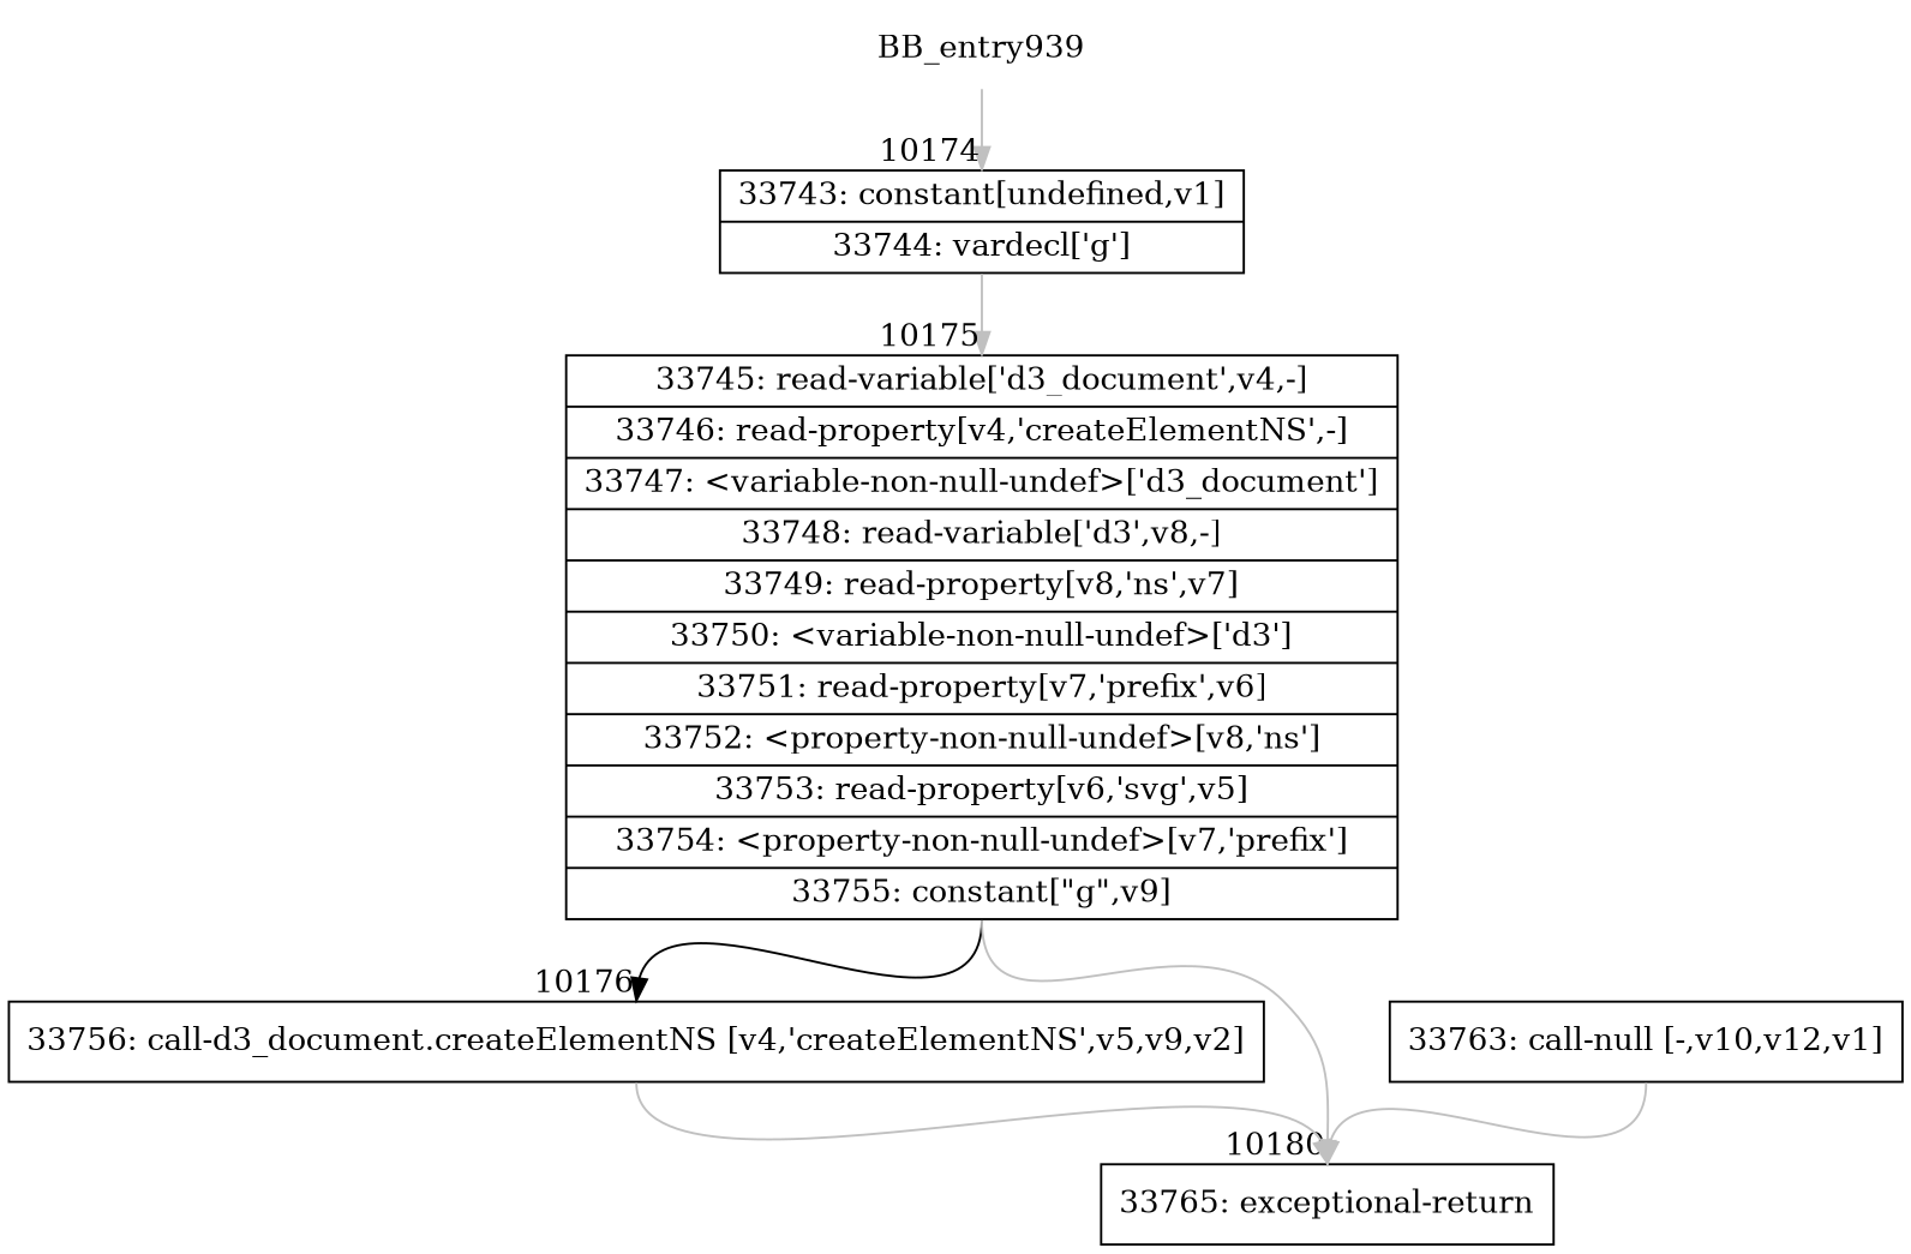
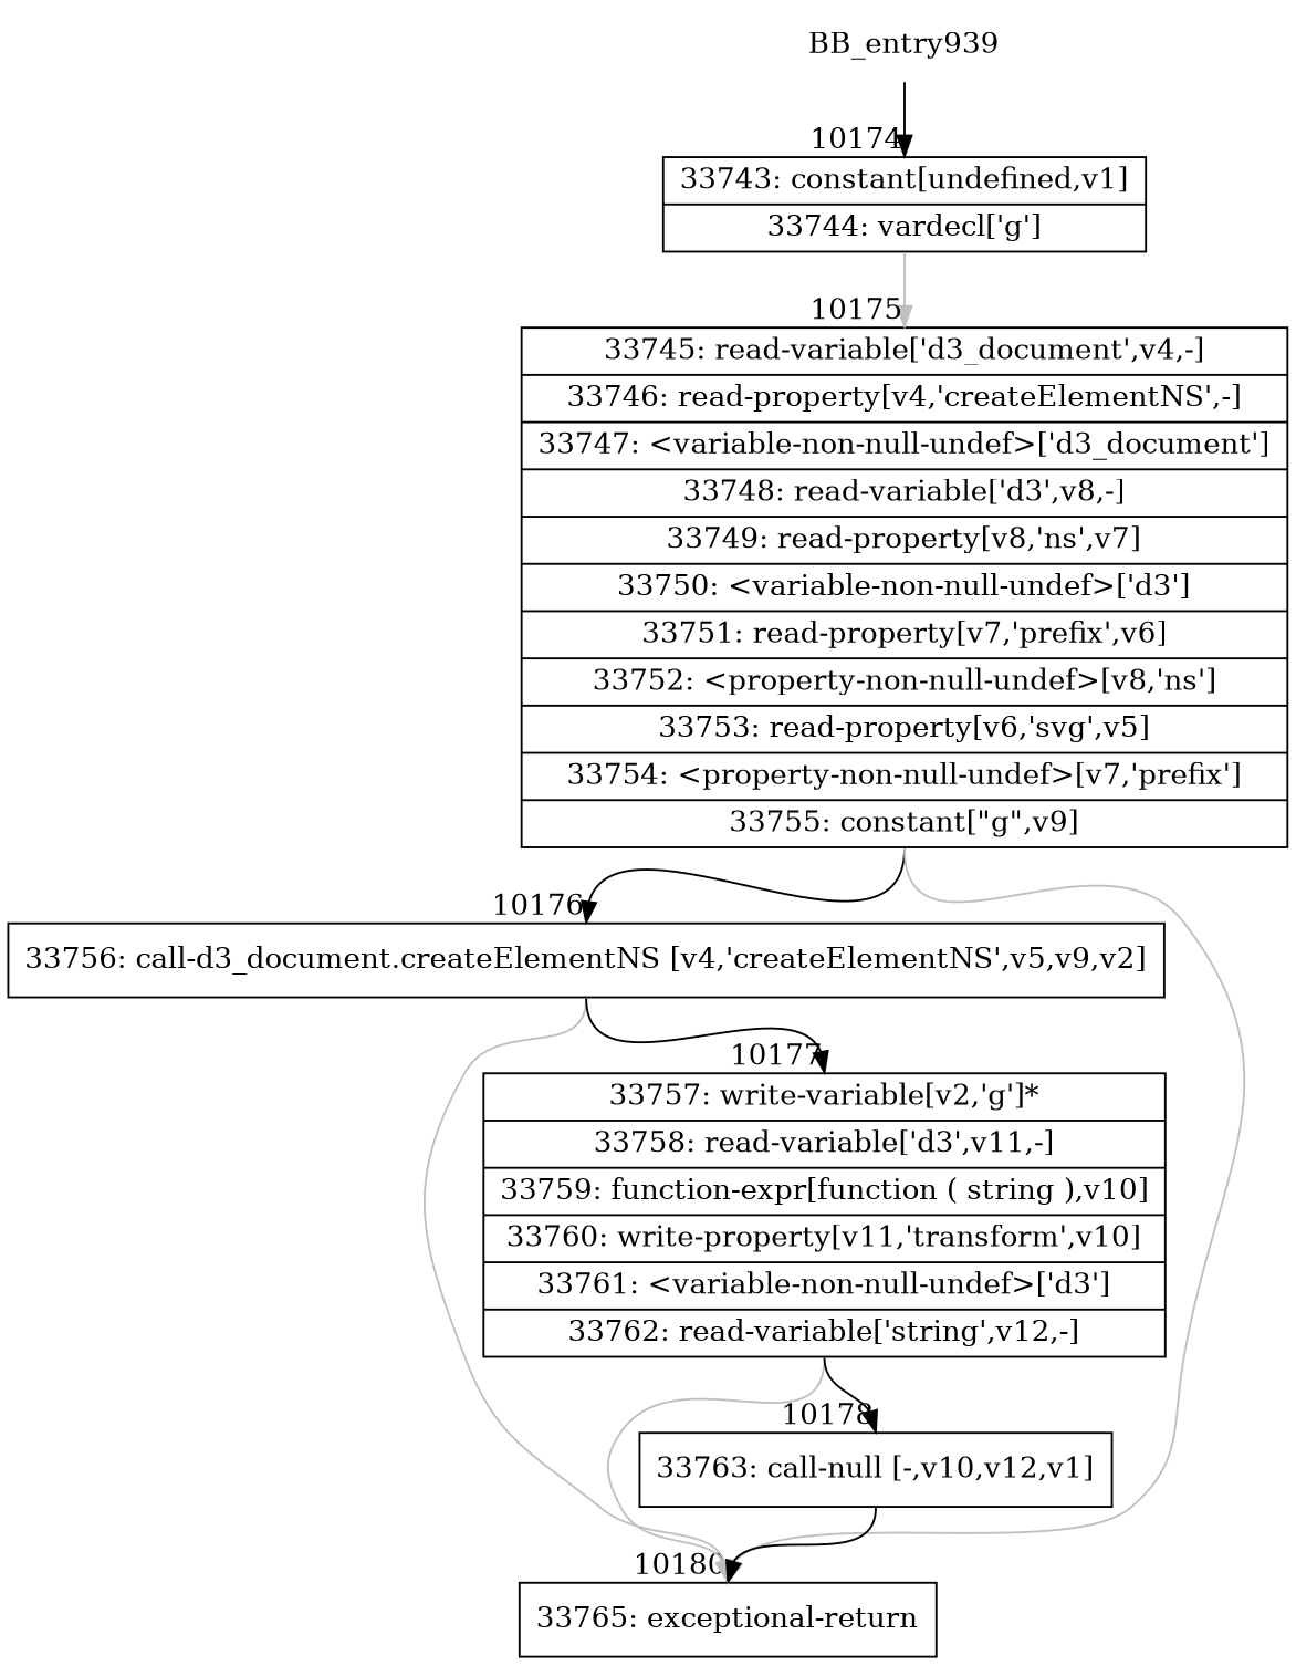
  digraph {
    fontname="DejaVu Serif"
    rankdir=TD
    node [fontname="DejaVu Serif" shape=record]
    edge [fontname="DejaVu Serif" headport=n tailport=s color=gray]
    n1 [label=BB_entry939 shape=none]
    n2 [label="{33743: constant[undefined,v1]|33744: vardecl['g']}"]
    n3 [label="{33745: read-variable['d3_document',v4,-]|33746: read-property[v4,'createElementNS',-]|33747: \<variable-non-null-undef\>['d3_document']|33748: read-variable['d3',v8,-]|33749: read-property[v8,'ns',v7]|33750: \<variable-non-null-undef\>['d3']|33751: read-property[v7,'prefix',v6]|33752: \<property-non-null-undef\>[v8,'ns']|33753: read-property[v6,'svg',v5]|33754: \<property-non-null-undef\>[v7,'prefix']|33755: constant[\"g\",v9]}"]
    n4 [label="{33756: call-d3_document.createElementNS [v4,'createElementNS',v5,v9,v2]}"]
    n5 [label="{33765: exceptional-return}"]
+   n6 [label="{33757: write-variable[v2,'g']*|33758: read-variable['d3',v11,-]|33759: function-expr[function ( string ),v10]|33760: write-property[v11,'transform',v10]|33761: \<variable-non-null-undef\>['d3']|33762: read-variable['string',v12,-]}"]
    n7 [label="{33763: call-null [-,v10,v12,v1]}"]
-   n1 -> n2 [headlabel="    10174"]
+   n1 -> n2 [headlabel="    10174" color=""]
    n2 -> n3 [headlabel="      10175"]
    n3 -> n4 [headlabel="      10176" color=""]
    n3 -> n5 [headlabel="      10180"]
    n4 -> n5
-   n7 -> n5
+   n4 -> n6 [headlabel="      10177" color=""]
+   n6 -> n5
+   n6 -> n7 [headlabel="      10178" color=""]
+   n7 -> n5 [color=black]
  }
